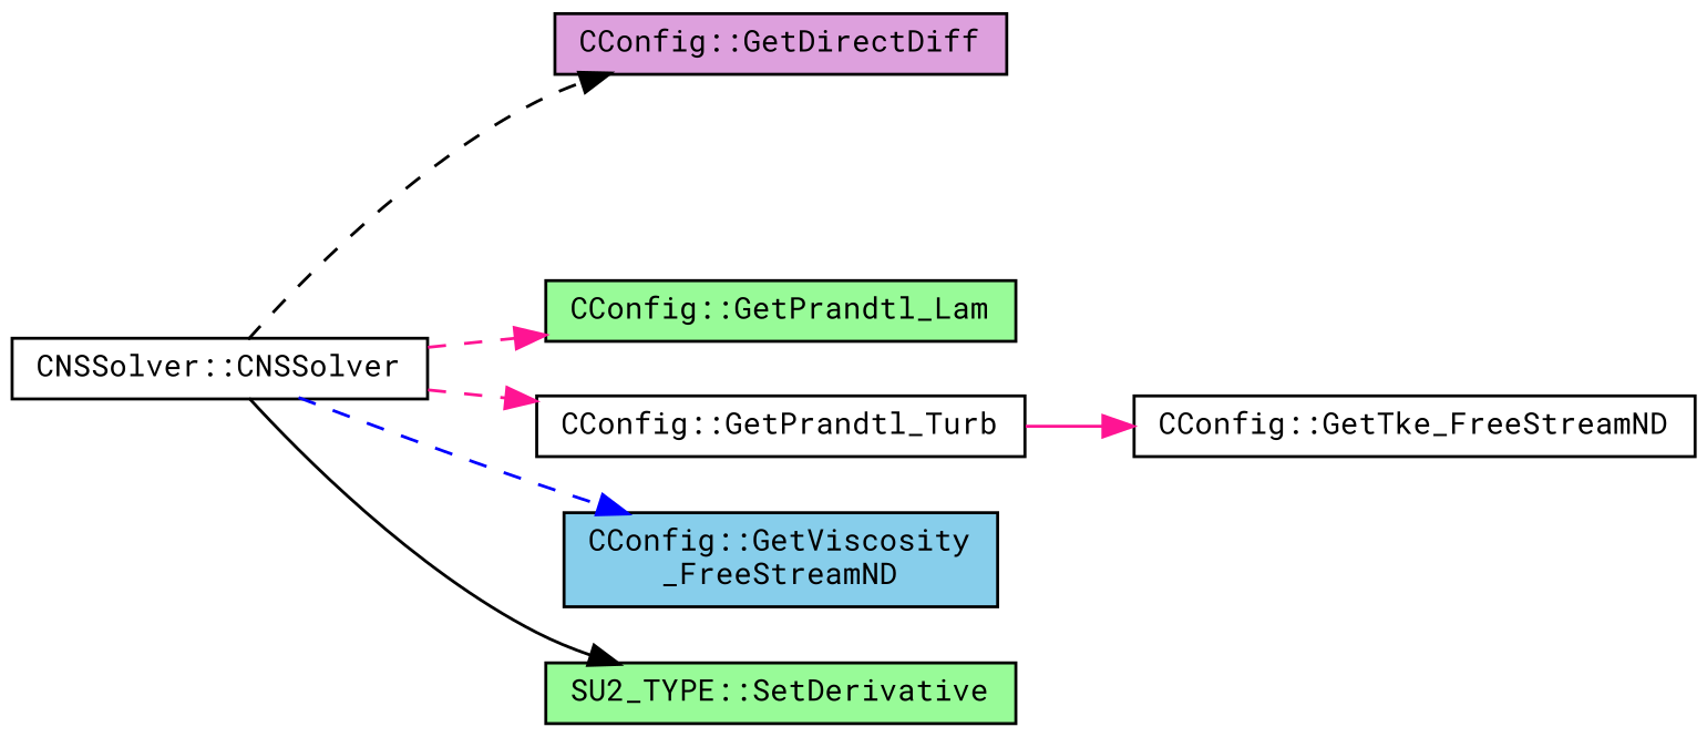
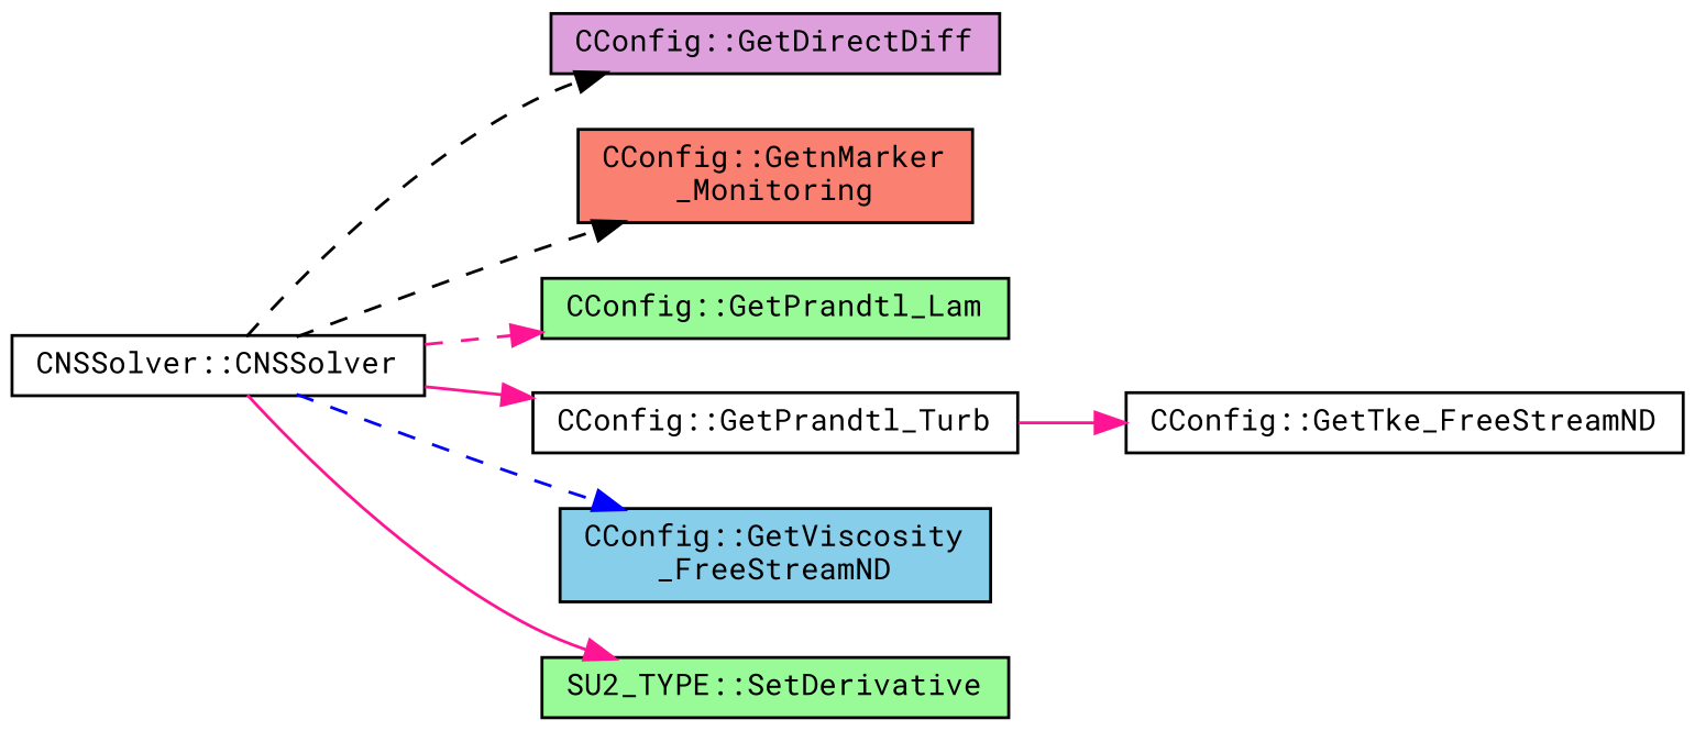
  digraph {
    fontname="Roboto Mono"
    rankdir=LR
    node [color=black fillcolor=white fontname="Roboto Mono" fontsize=10 shape=record style=filled]
    edge [color=deeppink fontname="Roboto Mono" fontsize=10 labelfontname=Helvetica labelfontsize=10 style=dashed]
    n1 [fontcolor=black height=0.2 label="CNSSolver::CNSSolver" width=0.4]
    n2 [fillcolor=plum height=0.2 label="CConfig::GetDirectDiff" width=0.4]
+   n3 [fillcolor=salmon height=0.2 label="CConfig::GetnMarker\l_Monitoring" width=0.4]
    n4 [fillcolor=palegreen height=0.2 label="CConfig::GetPrandtl_Lam" width=0.4]
    n5 [height=0.2 label="CConfig::GetPrandtl_Turb" width=0.4]
    n6 [fillcolor=skyblue height=0.2 label="CConfig::GetViscosity\l_FreeStreamND" width=0.4]
    n7 [fillcolor=palegreen height=0.2 label="SU2_TYPE::SetDerivative" width=0.4]
    n8 [height=0.2 label="CConfig::GetTke_FreeStreamND" width=0.4]
    n1 -> n2 [color=black]
+   n1 -> n3 [color=black]
    n1 -> n4
-   n1 -> n5
+   n1 -> n5 [style=solid]
    n1 -> n6 [color=blue]
-   n1 -> n7 [color=black style=solid]
+   n1 -> n7 [style=solid]
    n5 -> n8 [style=solid]
  }
